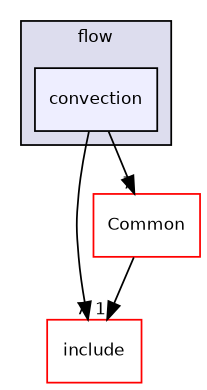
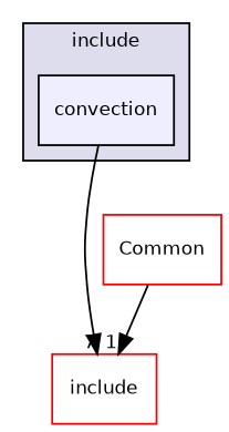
  digraph {
    compound=true
    node [fillcolor=white fontname=Helvetica fontsize=10 shape=box style=filled color=red]
    edge [headlabel=7 labeldistance=1.5 labelfontname=Helvetica labelfontsize=10]
    n1 [fillcolor="#eeeeff" label=convection pencolor=black color=""]
    n2 [label=include]
    n3 [label=Common]
    subgraph cluster_1 {
      bgcolor="#ddddee"
      fontname=Helvetica
      fontsize=10
-     label=flow
+     label=include
      pencolor=black
      n1
    }
    n1 -> n2
-   n1 -> n3
    n3 -> n2 [headlabel=1]
  }
